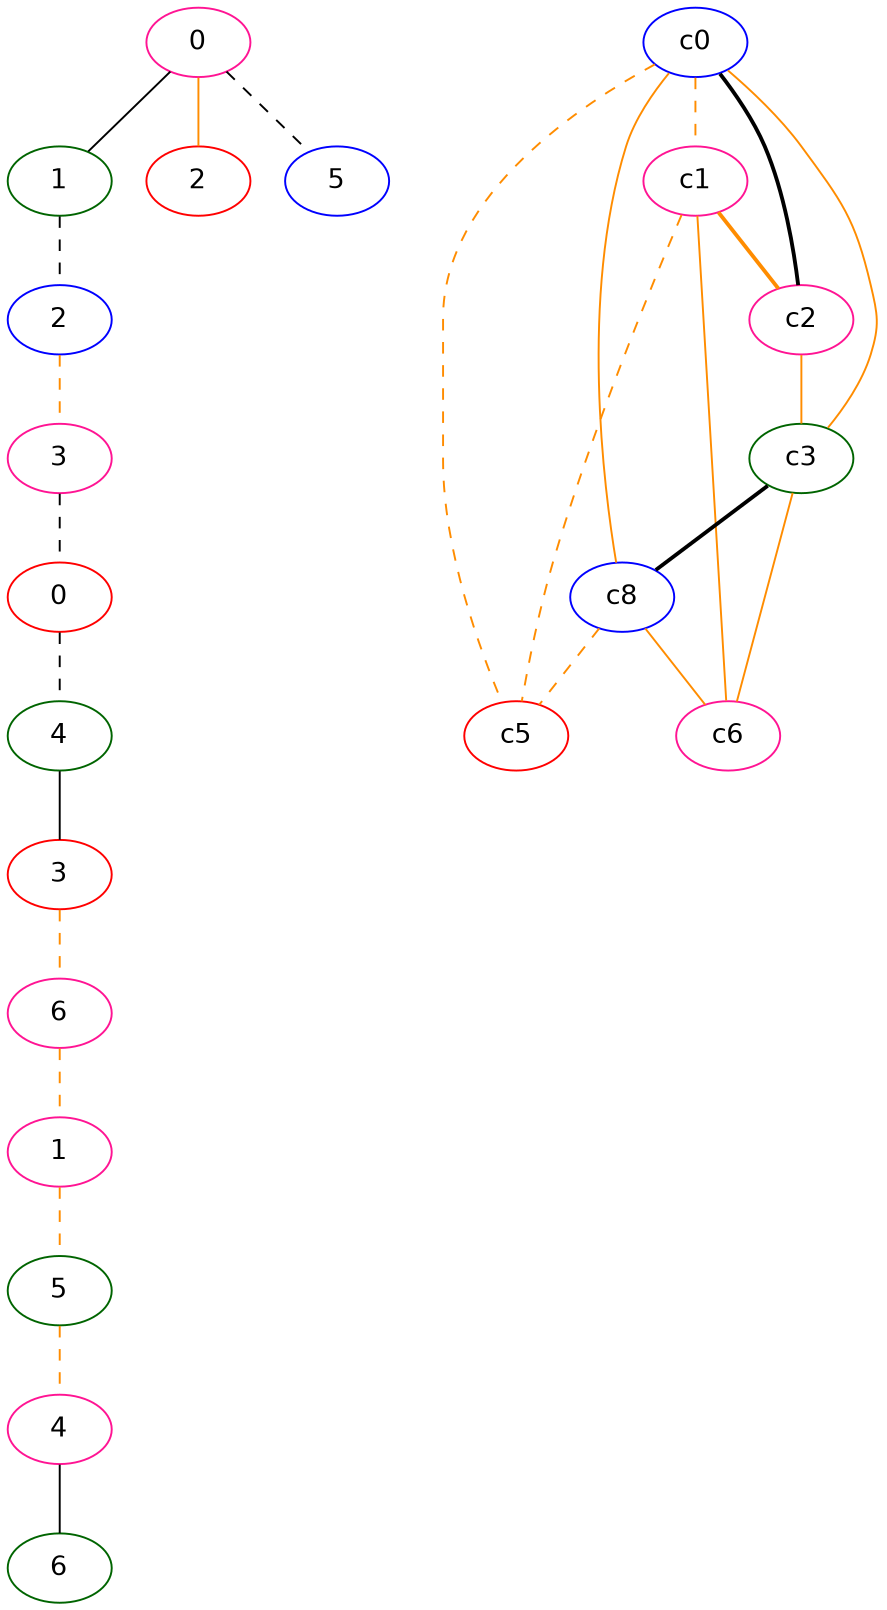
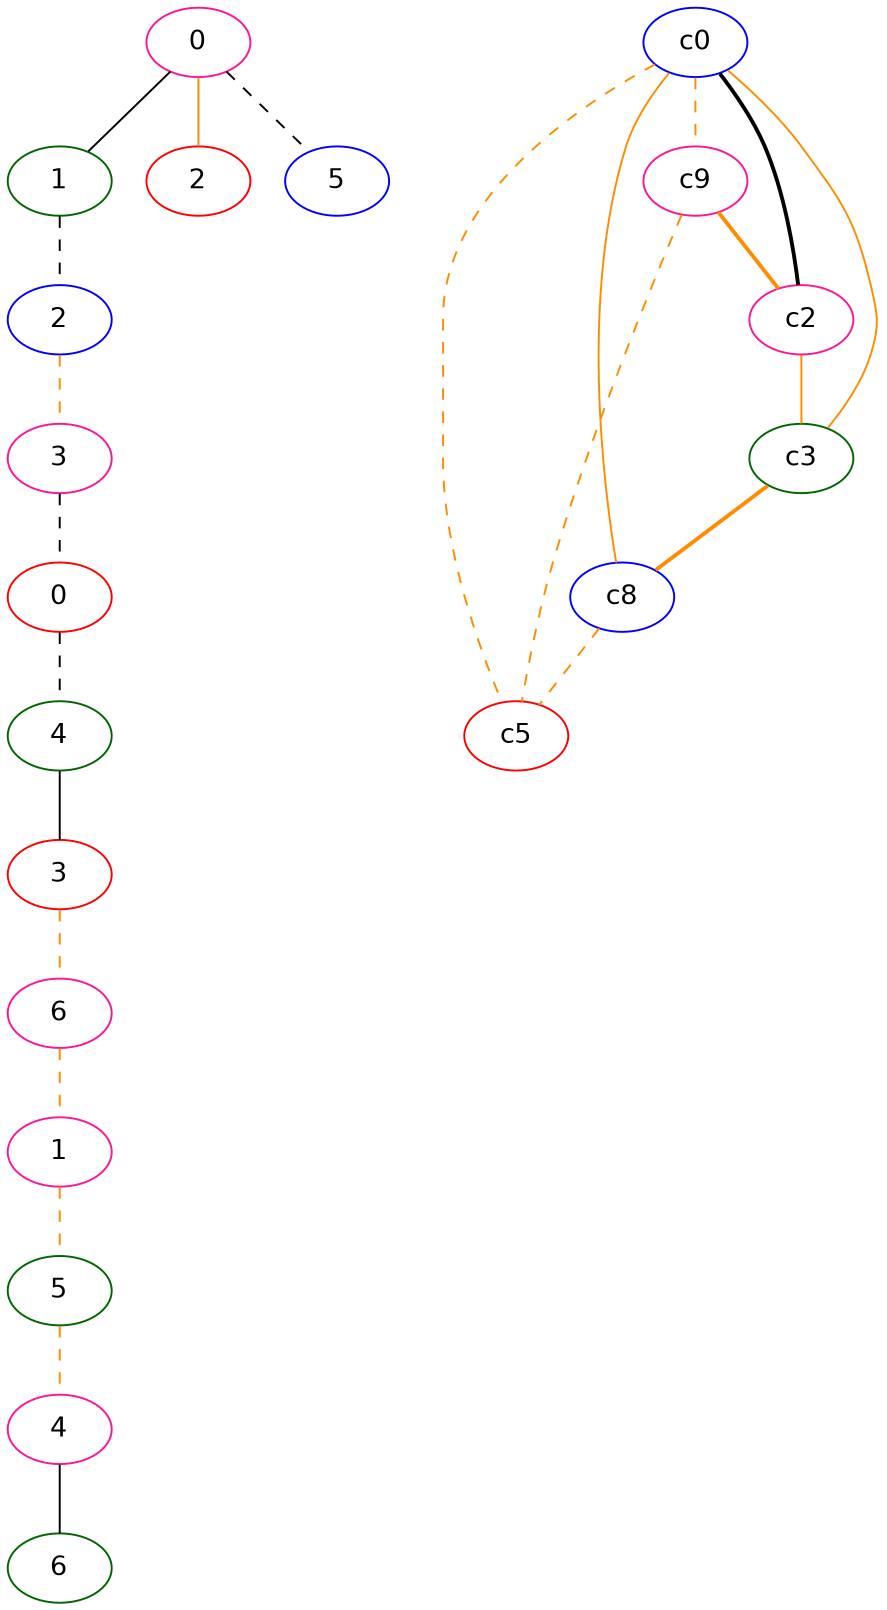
  graph {
    fontname="DejaVu Sans"
    node [color=deeppink fontname="DejaVu Sans"]
    edge [color=darkorange fontname="DejaVu Sans" style=dashed]
    n1 [label=0]
    n2 [color=darkgreen label=1]
    n3 [color=red label=2]
    n4 [color=blue label=5]
    n5 [color=blue label=2]
    n6 [label=3]
    n7 [color=red label=0]
    n8 [color=darkgreen label=4]
    n9 [color=red label=3]
    n10 [label=6]
    n11 [label=1]
    n12 [color=darkgreen label=5]
    n13 [label=4]
    n14 [color=darkgreen label=6]
    c0 [color=blue]
-   c1
+   c1 [label=c9]
    c2
    c3 [color=darkgreen]
    n19 [color=blue label=c8]
    c5 [color=red]
-   c6
    n1 -- n2 [color=black style=solid]
    n1 -- n3 [style=solid]
    n1 -- n4 [color=black]
    n2 -- n5 [color=black]
    n5 -- n6
    n6 -- n7 [color=black]
    n7 -- n8 [color=black]
    n8 -- n9 [color=black style=solid]
    n9 -- n10
    n10 -- n11
    n11 -- n12
    n12 -- n13
    n13 -- n14 [color=black style=solid]
    c0 -- c1
    c0 -- c2 [color=black style=bold]
    c0 -- c3 [style=solid]
    c0 -- n19 [style=solid]
    c0 -- c5
    c1 -- c2 [style=bold]
    c1 -- c5
-   c1 -- c6 [style=solid]
    c2 -- c3 [style=solid]
-   c3 -- n19 [color=black style=bold]
-   c3 -- c6 [style=solid]
+   c3 -- n19 [style=bold]
    n19 -- c5
-   n19 -- c6 [style=solid]
  }
